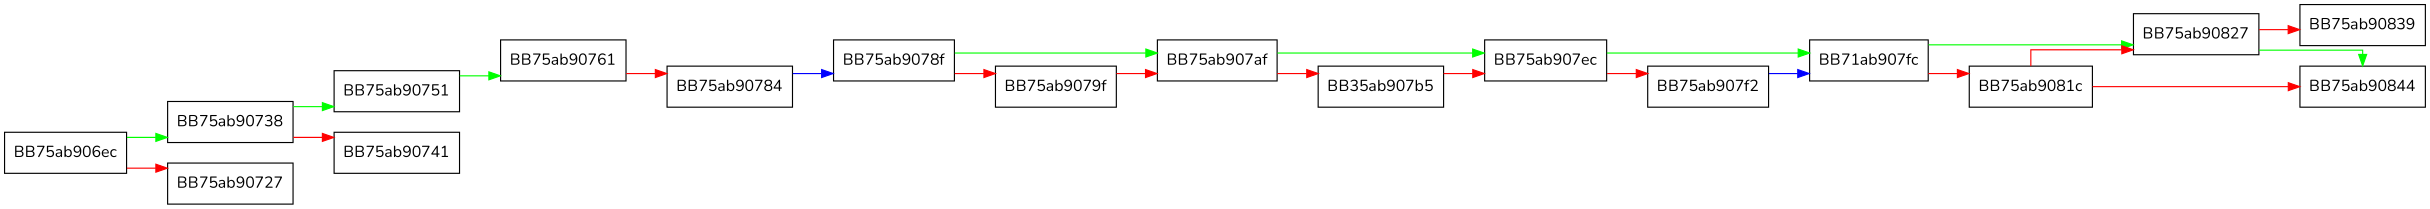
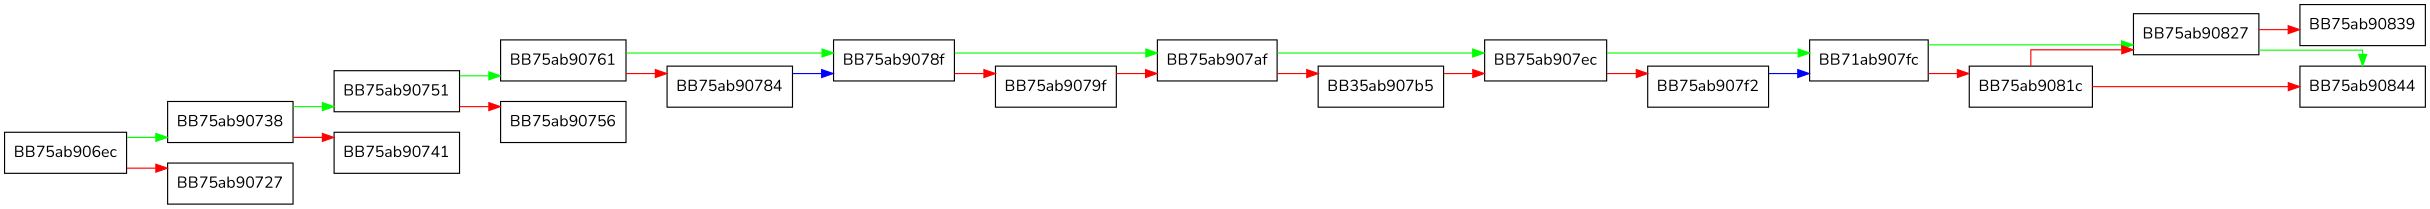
  digraph {
    fontname=Nunito
    rankdir=LR
    splines=ortho
    node [fontname=Nunito shape=box]
    edge [color=red fontname=Nunito]
    n1 [label=BB75ab90738]
    BB75ab906ec
    BB75ab90727
    BB75ab90751
    BB75ab90741
    BB75ab90761
+   BB75ab90756
    BB75ab9078f
    BB75ab90784
    BB75ab907af
    BB75ab9079f
    BB75ab907ec
    n13 [label=BB35ab907b5]
    n14 [label=BB71ab907fc]
    BB75ab907f2
    BB75ab90827
    BB75ab9081c
    BB75ab90844
    BB75ab90839
    n1 -> BB75ab90751 [color=green]
    n1 -> BB75ab90741
    BB75ab906ec -> n1 [color=green]
    BB75ab906ec -> BB75ab90727
    BB75ab90751 -> BB75ab90761 [color=green]
+   BB75ab90751 -> BB75ab90756
+   BB75ab90761 -> BB75ab9078f [color=green]
    BB75ab90761 -> BB75ab90784
    BB75ab9078f -> BB75ab907af [color=green]
    BB75ab9078f -> BB75ab9079f
    BB75ab90784 -> BB75ab9078f [color=blue]
    BB75ab907af -> BB75ab907ec [color=green]
    BB75ab907af -> n13
    BB75ab9079f -> BB75ab907af
    BB75ab907ec -> n14 [color=green]
    BB75ab907ec -> BB75ab907f2
    n13 -> BB75ab907ec
    n14 -> BB75ab90827 [color=green]
    n14 -> BB75ab9081c
    BB75ab907f2 -> n14 [color=blue]
    BB75ab90827 -> BB75ab90844 [color=green]
    BB75ab90827 -> BB75ab90839
    BB75ab9081c -> BB75ab90827
    BB75ab9081c -> BB75ab90844
  }
